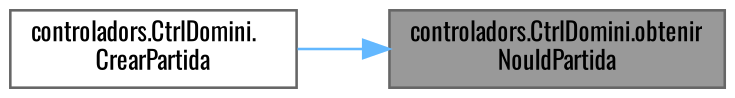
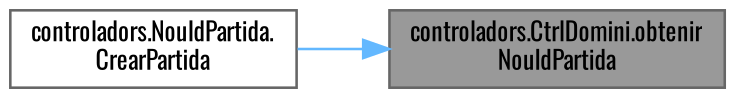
  digraph {
    rankdir=RL
    fontname=Oswald
    node [fontname=Oswald fontsize=10 shape=box style=filled]
    n1 [color=gray40 fillcolor=grey60 fontcolor=black height=0.2 label="controladors.CtrlDomini.obtenir\lNouIdPartida" width=0.4]
-   n2 [color=grey40 fillcolor=white height=0.2 label="controladors.CtrlDomini.\lCrearPartida" width=0.4]
+   n2 [color=grey40 fillcolor=white height=0.2 label="controladors.NouIdPartida.\lCrearPartida" width=0.4]
    n1 -> n2 [color=steelblue1 dir=back fontname=Oswald fontsize=10 labelfontname=Helvetica labelfontsize=10 style=solid]
  }
